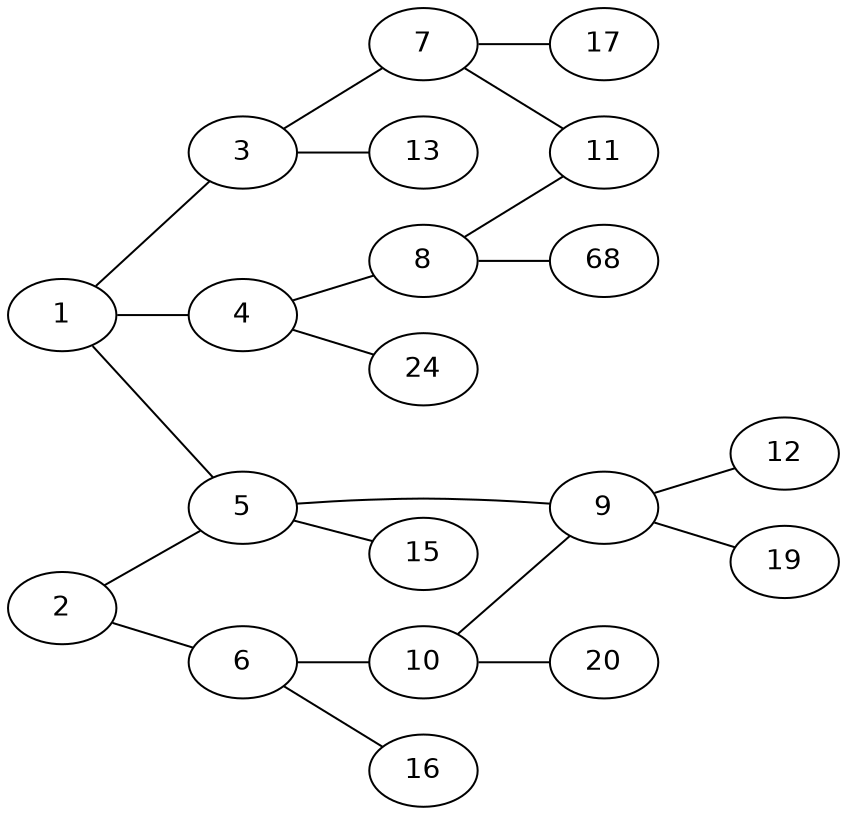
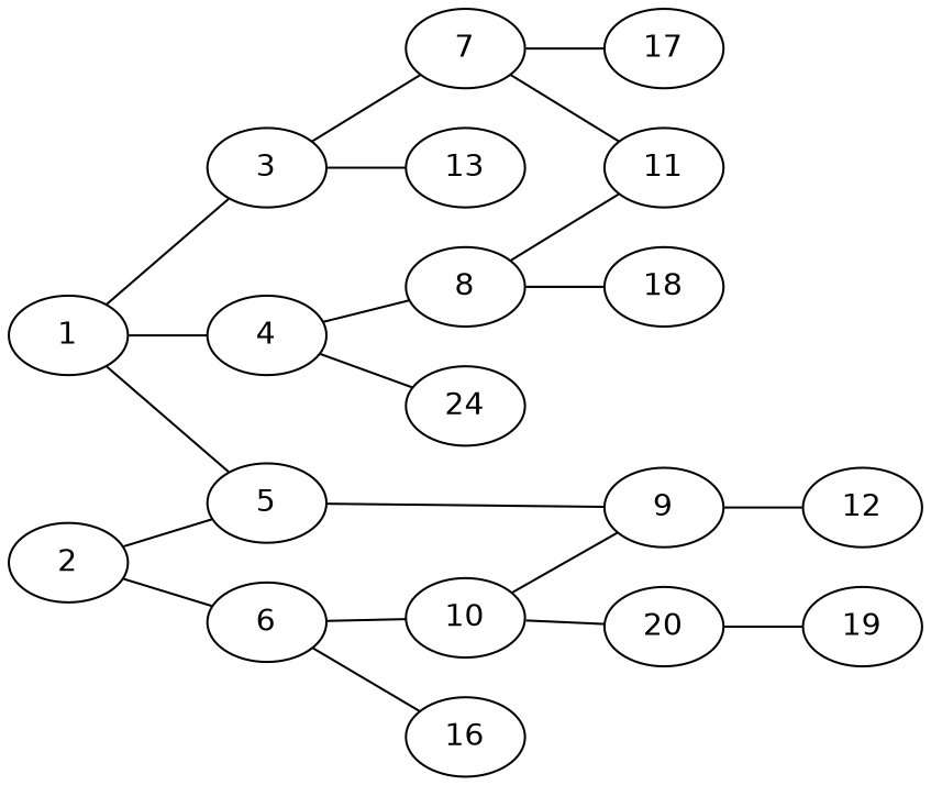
  graph {
    fontname="DejaVu Sans"
    rankdir=LR
    node [chem=C fontname="DejaVu Sans"]
    edge [fontname="DejaVu Sans" valence=1]
    1
    3
    4
    5
    2
    6
    7
    13 [chem=H]
    8
    n10 [chem=H label=24]
    9
-   15 [chem=H]
    10
    16 [chem=H]
    11 [chem=N]
    17 [chem=H]
-   18 [chem=H label=68]
+   18 [chem=H]
    12 [chem=N]
    19 [chem=H]
    20 [chem=H]
    1 -- 3 [valence=2]
    1 -- 4
    1 -- 5
    3 -- 7
    3 -- 13
    4 -- 8 [valence=2]
    4 -- n10
    5 -- 9
-   5 -- 15
    2 -- 5 [valence=2]
    2 -- 6
    6 -- 10 [valence=2]
    6 -- 16
    7 -- 11 [valence=2]
    7 -- 17
    8 -- 11
    8 -- 18
    9 -- 12 [valence=2]
-   9 -- 19
+   20 -- 19
    10 -- 9
    10 -- 20
  }
